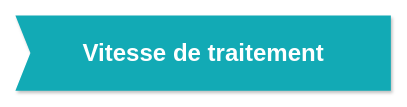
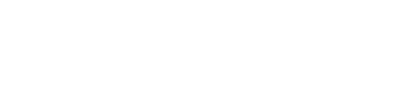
  <mxCell id="0" />
  <mxCell id="1" parent="0" />
- <mxCell id="2" value="&lt;font color=&quot;#ffffff&quot; size=&quot;1&quot;&gt;&lt;b style=&quot;font-size: 32px&quot;&gt;Vitesse de traitement&lt;/b&gt;&lt;/font&gt;" style="html=1;shape=mxgraph.infographic.ribbonSimple;notch1=20;notch2=0;fillColor=#12AAB5;strokeColor=none;shadow=1;" parent="1" vertex="1"><mxGeometry x="20" y="20" width="500" height="100" as="geometry" /></mxCell>
